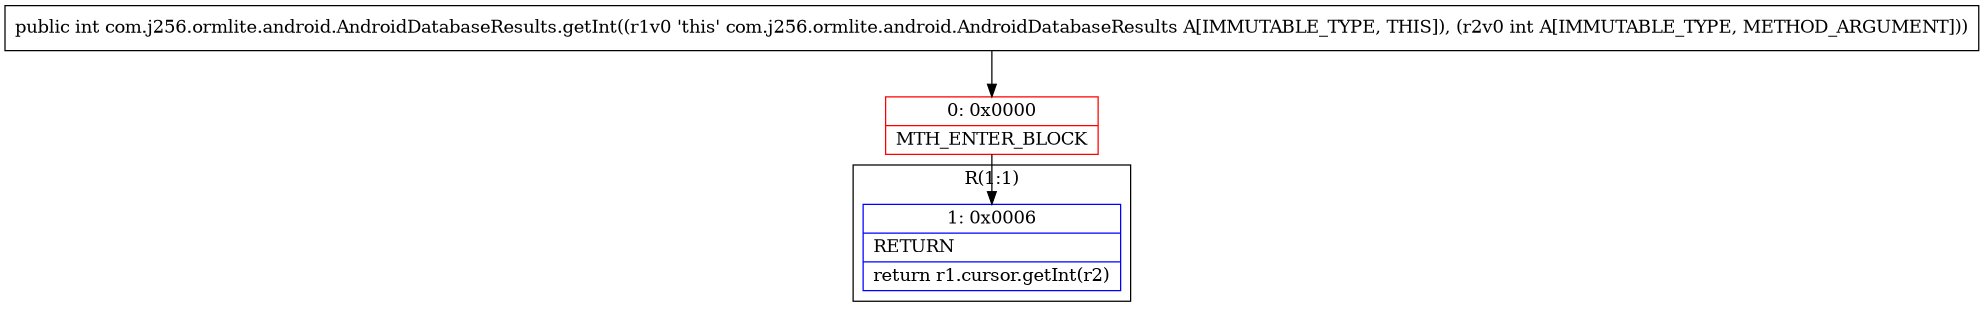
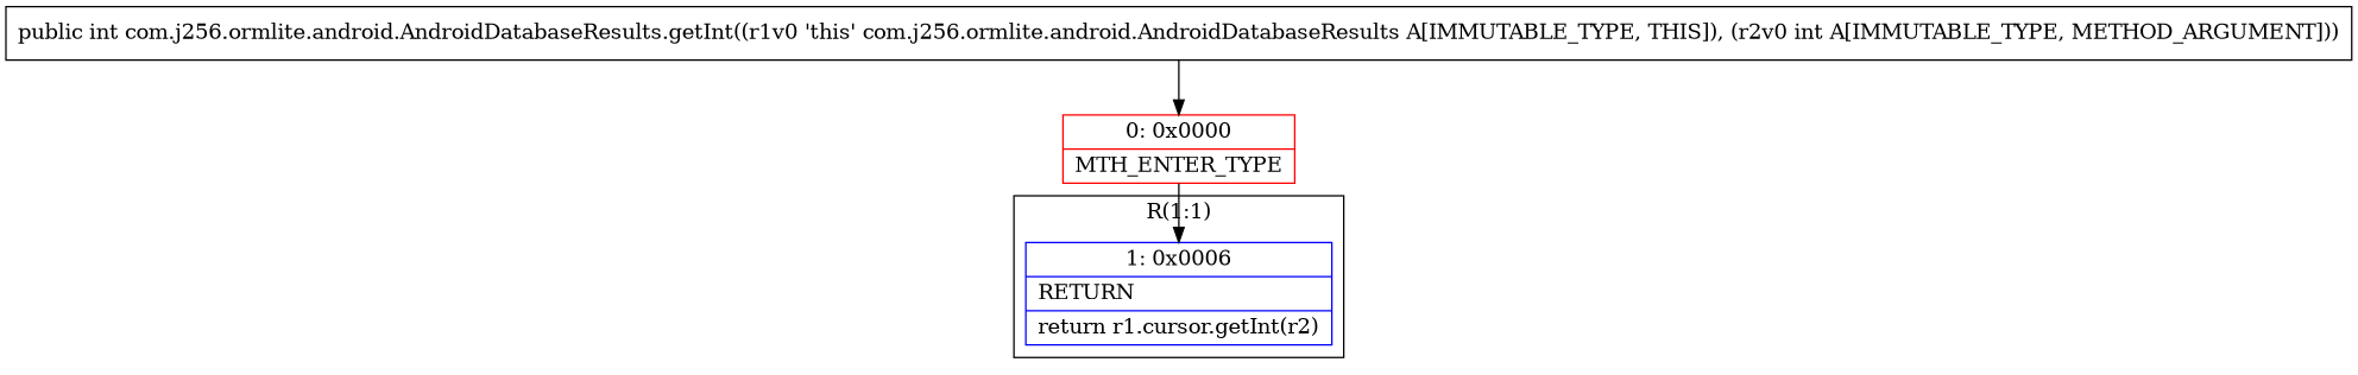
  digraph {
    node [shape=record]
    n1 [color=blue label="{1\:\ 0x0006|RETURN\l|return r1.cursor.getInt(r2)\l}"]
-   n2 [color=red label="{0\:\ 0x0000|MTH_ENTER_BLOCK\l}"]
+   n2 [color=red label="{0\:\ 0x0000|MTH_ENTER_TYPE\l}"]
    n3 [label="{public int com.j256.ormlite.android.AndroidDatabaseResults.getInt((r1v0 'this' com.j256.ormlite.android.AndroidDatabaseResults A[IMMUTABLE_TYPE, THIS]), (r2v0 int A[IMMUTABLE_TYPE, METHOD_ARGUMENT])) }"]
    subgraph cluster_1 {
      label="R(1:1)"
      n1
    }
    n2 -> n1
    n3 -> n2
  }
